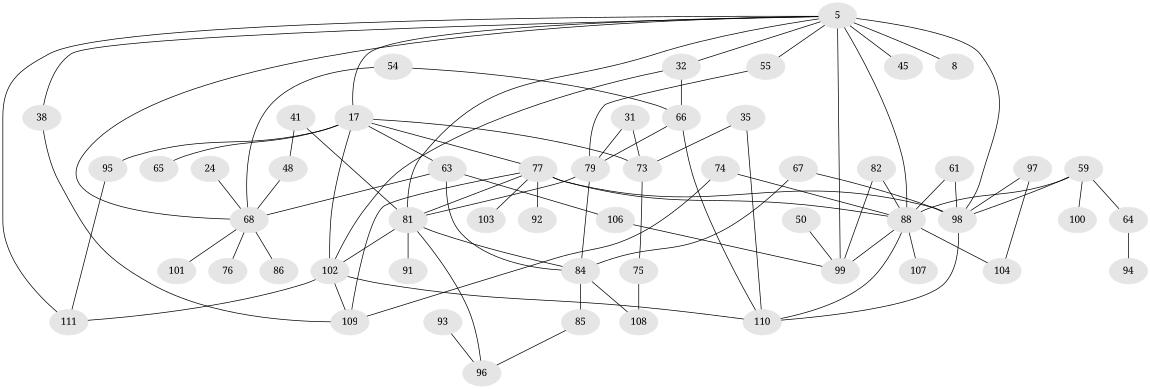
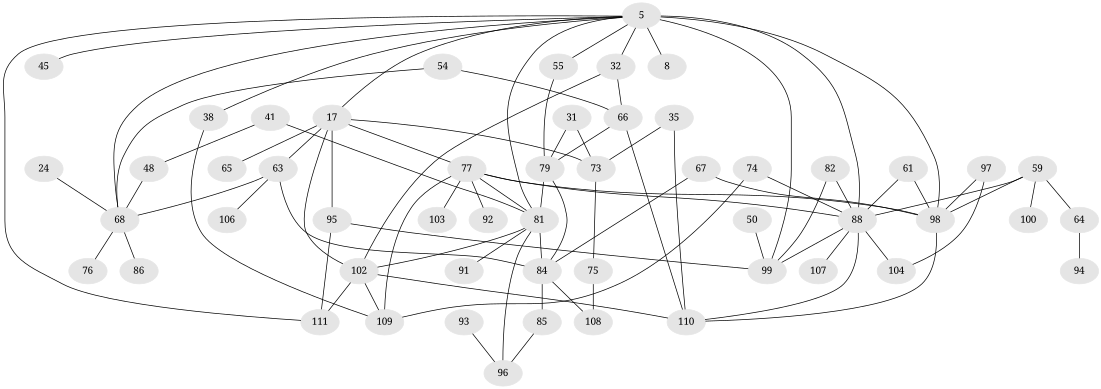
  graph {
    fontname="Noto Serif"
    node [color=gray90 fontname="Noto Serif" style=filled]
    edge [fontname="Noto Serif"]
    5 [super="+2+3"]
    8
    17 [super="+12+14"]
    32 [super="+21"]
    38
    45
    55
    68 [super="+22"]
    81 [super="+6+11"]
    88 [super="+69+80+87+83"]
    98 [super="+36+27"]
    99 [super="+10+52"]
    111 [super="+90"]
    63 [super="+56"]
    65
    73 [super="+15"]
    77 [super="+49+51+71"]
    95 [super="+89"]
    102 [super="+72+97"]
    66
    109
    79 [super="+13"]
    76
    86
-   101
    96 [super="+58+33"]
    84 [super="+25+46"]
    91
    110 [super="+105"]
    104
    107
    106
    75
    92
    103
    24
    31
    35
    67 [super="+28"]
    41
    48
    50 [super="+29"]
    54
    n44 [label=97]
    59 [super="+47+53+30"]
    64
    100
    94
    61
    108
    85 [super="+42"]
    74
    82 [super="+39"]
    93
    5 -- 8
    5 -- 17 [weight=2]
    5 -- 32
    5 -- 38
    5 -- 45
    5 -- 55
    5 -- 68
    5 -- 81
    5 -- 88 [weight=3]
    5 -- 98 [weight=2]
    5 -- 99 [weight=3]
    5 -- 111
    17 -- 63 [weight=2]
    17 -- 65
    17 -- 73
    17 -- 77
    17 -- 95 [weight=2]
    17 -- 102 [weight=2]
    32 -- 102
    32 -- 66
    38 -- 109
    55 -- 79
    68 -- 76
    68 -- 86
-   68 -- 101
    81 -- 102 [weight=2]
    81 -- 96
    81 -- 84
    81 -- 91
    88 -- 99
    88 -- 110 [weight=2]
    88 -- 104
    88 -- 107
    98 -- 110
    63 -- 68 [weight=2]
    63 -- 84
    63 -- 106
    73 -- 75
    77 -- 81
    77 -- 88 [weight=3]
    77 -- 98 [weight=2]
    77 -- 109
    77 -- 92
    77 -- 103
-   106 -- 99 [weight=2]
+   95 -- 99 [weight=2]
    95 -- 111
    102 -- 111
    102 -- 109
    102 -- 110
    66 -- 79
    66 -- 110 [weight=2]
    79 -- 81
    79 -- 84 [weight=2]
    84 -- 108
    84 -- 85 [weight=2]
    75 -- 108
    24 -- 68
    31 -- 73
    31 -- 79
    35 -- 73
    35 -- 110
    67 -- 98 [weight=2]
    67 -- 84
    41 -- 81
    41 -- 48
    48 -- 68
    50 -- 99
    54 -- 68
    54 -- 66
    n44 -- 98
    n44 -- 104
    59 -- 88
    59 -- 98 [weight=2]
    59 -- 64
    59 -- 100
    64 -- 94
    61 -- 88
    61 -- 98
    85 -- 96
    74 -- 88
    74 -- 109
    82 -- 88
    82 -- 99
    93 -- 96
  }
